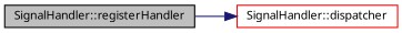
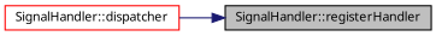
  digraph {
    rankdir=LR
    fontname="Noto Sans"
    node [fontname="Noto Sans" fontsize=10 shape=record style=filled]
    n1 [color=black fillcolor=grey75 fontcolor=black height=0.2 label="SignalHandler::registerHandler" width=0.4]
    n2 [color=red fillcolor=white height=0.2 label="SignalHandler::dispatcher" width=0.4]
-   n1 -> n2 [color=midnightblue fontname="Noto Sans" fontsize=10 labelfontname=Helvetica labelfontsize=10 style=solid]
+   n2 -> n1 [color=midnightblue fontname="Noto Sans" fontsize=10 labelfontname=Helvetica labelfontsize=10 style=solid]
  }
